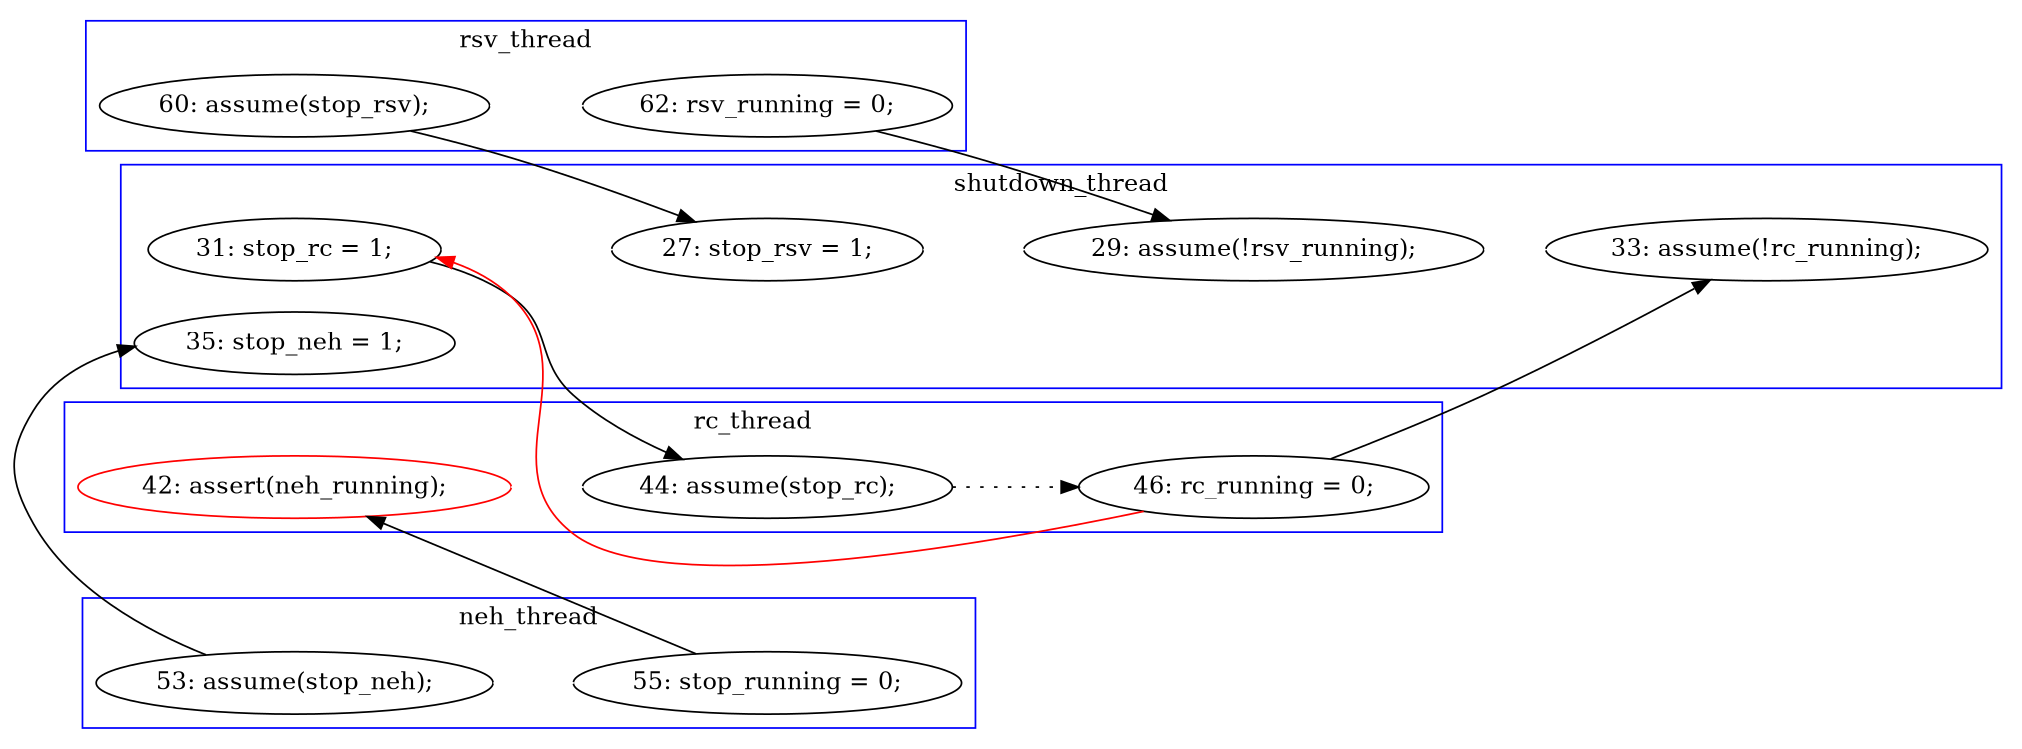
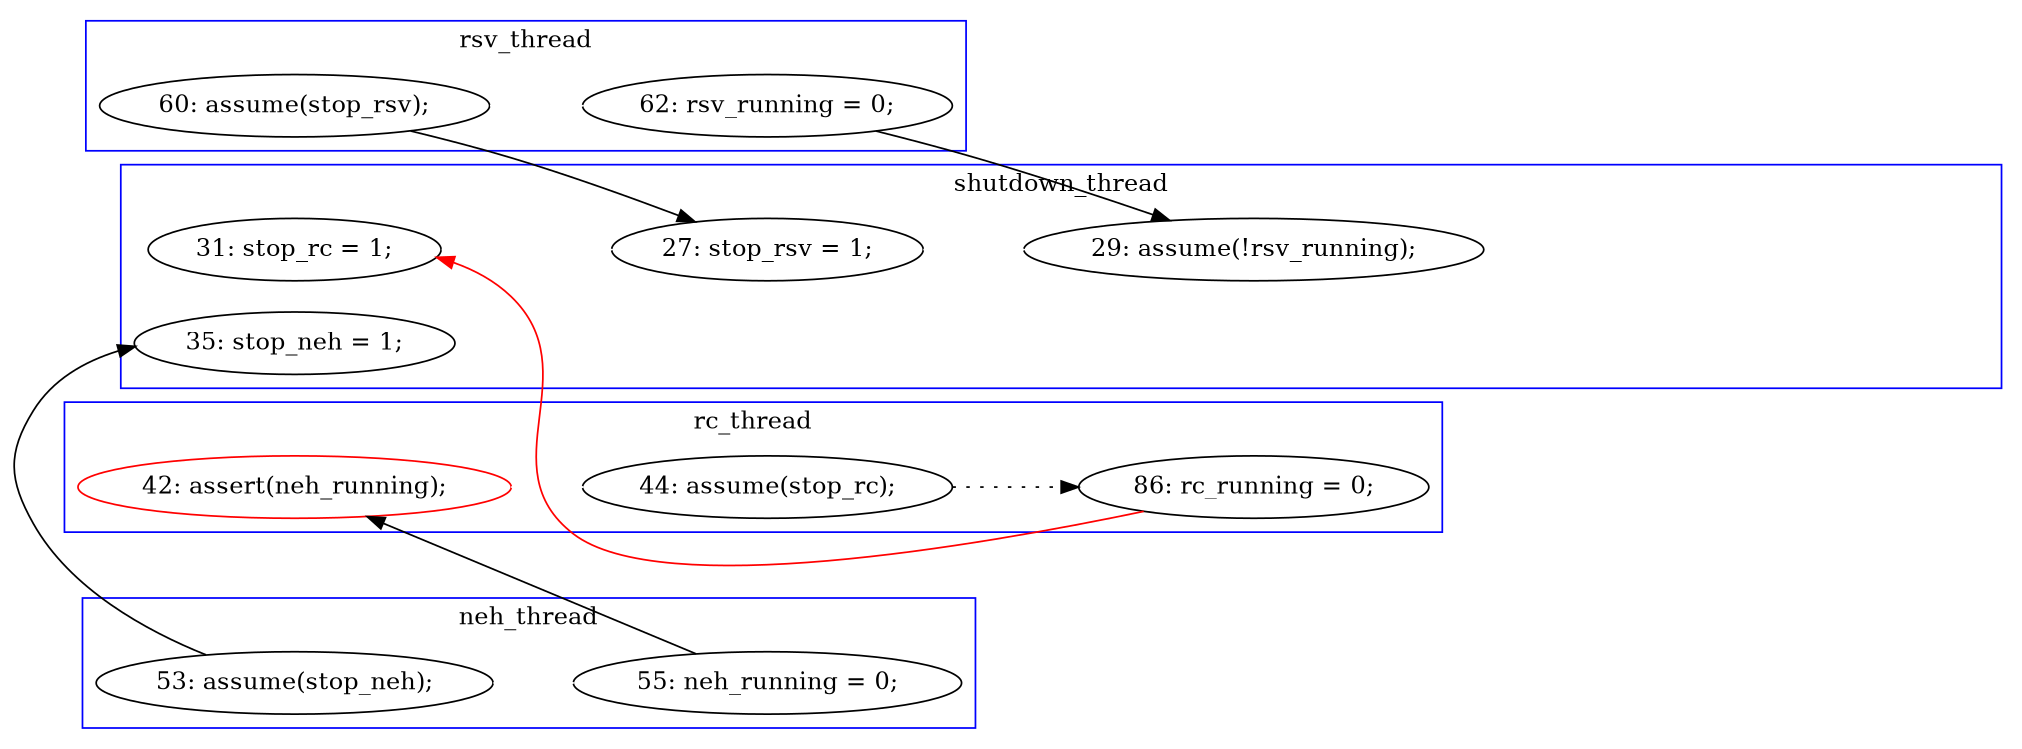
  digraph {
    rankdir=LR
    edge [color=black style=solid]
    n1 [label="60: assume(stop_rsv);"]
    n2 [label="62: rsv_running = 0;"]
-   n3 [label="55: stop_running = 0;"]
+   n3 [label="55: neh_running = 0;"]
    n4 [label="53: assume(stop_neh);"]
    n5 [label="27: stop_rsv = 1;"]
    n6 [label="31: stop_rc = 1;"]
    n7 [label="29: assume(!rsv_running);"]
    n8 [label="35: stop_neh = 1;"]
-   n9 [label="33: assume(!rc_running);"]
    n10 [color=red label="42: assert(neh_running);"]
    n11 [label="44: assume(stop_rc);"]
-   n12 [label="46: rc_running = 0;"]
+   n12 [label="86: rc_running = 0;"]
    subgraph cluster_1 {
      color=blue
      label=rsv_thread
      n1
      n2
    }
    subgraph cluster_2 {
      color=blue
      label=neh_thread
      n3
      n4
    }
    subgraph cluster_3 {
      color=blue
      label=shutdown_thread
      n5
      n6
      n7
      n8
-     n9
    }
    subgraph cluster_4 {
      color=blue
      label=rc_thread
      n10
      n11
      n12
    }
    n1 -> n2 [color=white]
    n1 -> n5 [constraint=false]
    n2 -> n7 [constraint=false]
    n3 -> n10 [constraint=false]
    n4 -> n3 [color=white]
    n4 -> n8 [constraint=false]
    n5 -> n7 [color=white]
    n6 -> n5 [color=white]
-   n6 -> n11 [constraint=false]
-   n7 -> n9 [color=white]
    n10 -> n11 [color=white]
    n11 -> n12 [style=dotted]
    n12 -> n6 [color=red constraint=false]
-   n12 -> n9 [constraint=false]
  }
